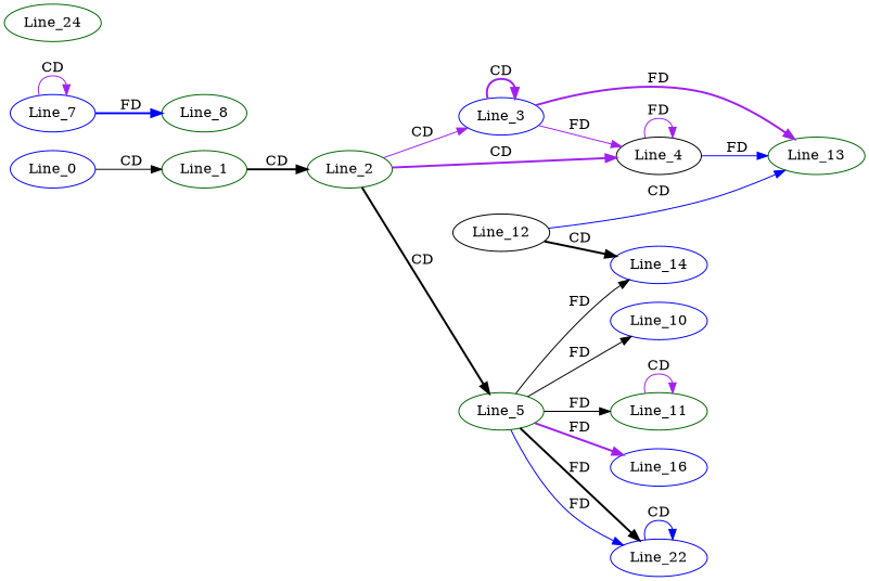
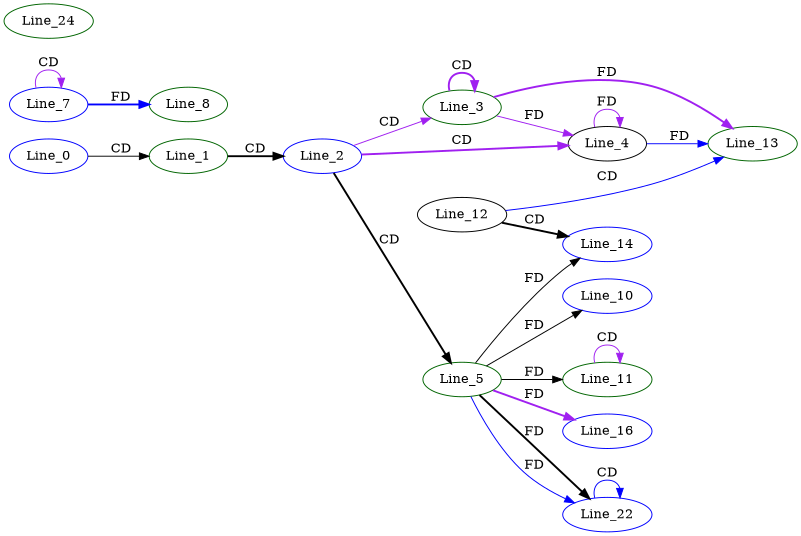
  digraph {
    rankdir=LR
    node [color=darkgreen]
    edge [color=purple style=solid]
    Line_0 [color=blue]
    Line_1
-   Line_2
-   Line_3 [color=blue]
+   Line_2 [color=blue]
+   Line_3
    Line_4 [color=black]
    Line_5
    Line_13
    Line_10 [color=blue]
    Line_11
    Line_14 [color=blue]
    Line_16 [color=blue]
    Line_22 [color=blue]
    Line_7 [color=blue]
    Line_8
    Line_12 [color=black]
    Line_24
    Line_0 -> Line_1 [color=black label=CD]
    Line_1 -> Line_2 [color=black label=CD style=bold]
    Line_2 -> Line_3 [label=CD]
    Line_2 -> Line_4 [label=CD style=bold]
    Line_2 -> Line_5 [color=black label=CD style=bold]
    Line_3 -> Line_3 [label=CD style=bold]
    Line_3 -> Line_4 [label=FD]
    Line_3 -> Line_13 [label=FD style=bold]
    Line_4 -> Line_4 [label=FD]
    Line_4 -> Line_13 [color=blue label=FD]
    Line_5 -> Line_10 [color=black label=FD]
    Line_5 -> Line_11 [color=black label=FD]
    Line_5 -> Line_14 [color=black label=FD]
    Line_5 -> Line_16 [label=FD style=bold]
    Line_5 -> Line_22 [color=black label=FD style=bold]
    Line_5 -> Line_22 [color=blue label=FD]
    Line_11 -> Line_11 [label=CD]
    Line_22 -> Line_22 [color=blue label=CD]
    Line_7 -> Line_7 [label=CD]
    Line_7 -> Line_8 [color=blue label=FD style=bold]
    Line_12 -> Line_13 [color=blue label=CD]
    Line_12 -> Line_14 [color=black label=CD style=bold]
  }
